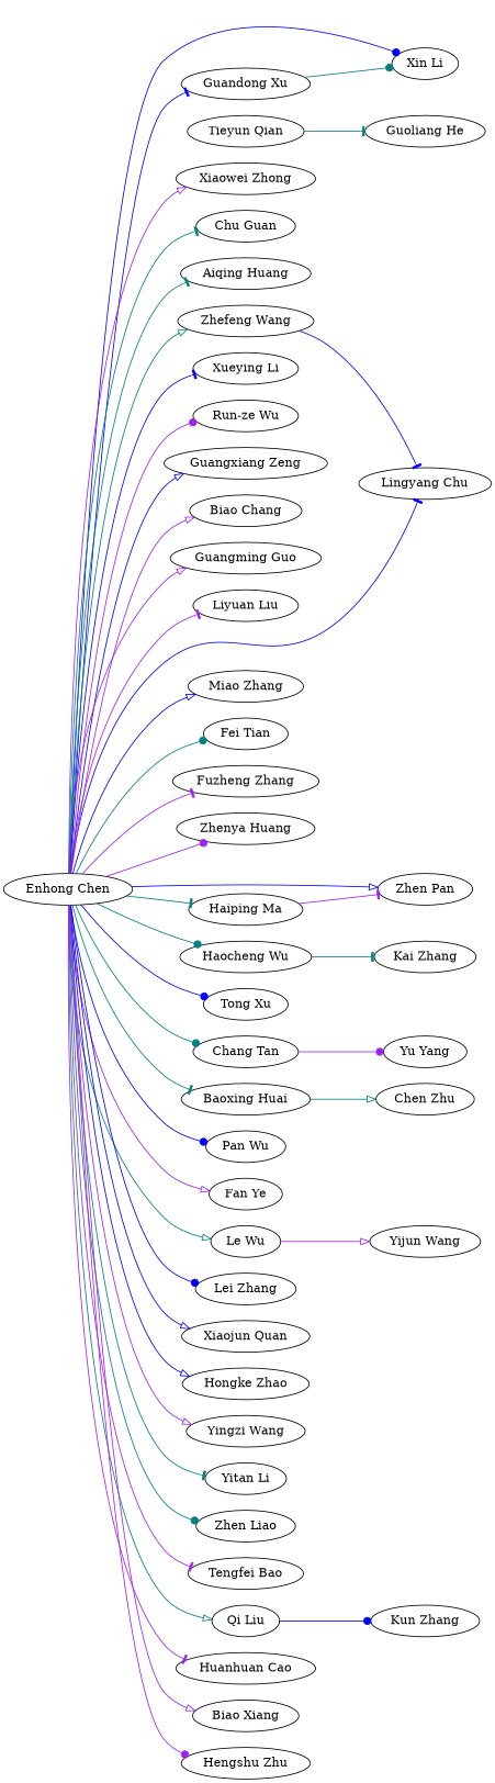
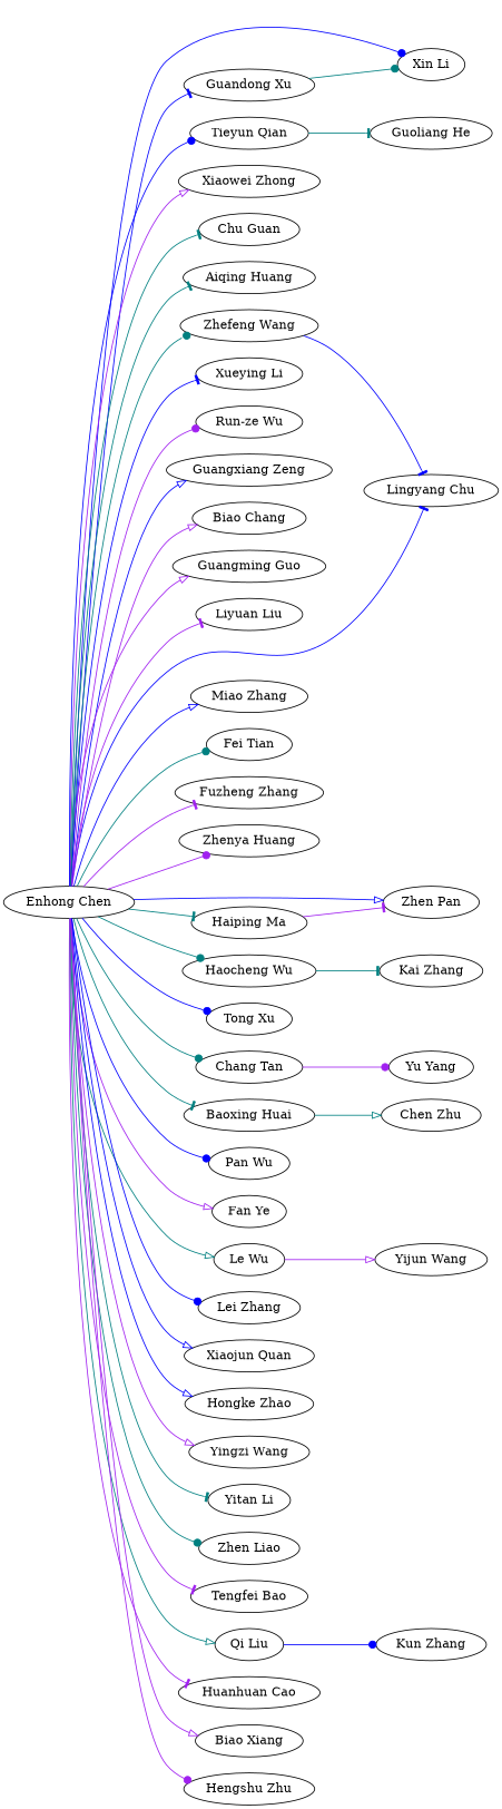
  strict digraph {
    rankdir=LR
    edge [arrowhead=tee color=purple]
    "Enhong Chen"
    "Xin Li"
    "Lingyang Chu"
    "Guandong Xu"
    "Xiaowei Zhong"
    "Chu Guan"
    "Aiqing Huang"
    "Zhen Pan"
    "Xueying Li"
    "Run-ze Wu"
    "Guangxiang Zeng"
    "Biao Chang"
    "Guangming Guo"
    "Liyuan Liu"
    "Tieyun Qian"
    "Miao Zhang"
    "Fei Tian"
    "Fuzheng Zhang"
    "Zhenya Huang"
    "Haocheng Wu"
    "Chang Tan"
    "Baoxing Huai"
    "Tong Xu"
    "Le Wu"
    "Haiping Ma"
    n26 [label="Pan Wu"]
    "Fan Ye"
    "Zhefeng Wang"
    "Lei Zhang"
    "Xiaojun Quan"
    "Hongke Zhao"
    "Yingzi Wang"
    "Yitan Li"
    "Zhen Liao"
    "Tengfei Bao"
    "Qi Liu"
    "Huanhuan Cao"
    "Biao Xiang"
    "Hengshu Zhu"
    "Guoliang He"
    "Kai Zhang"
    "Yu Yang"
    "Chen Zhu"
    "Yijun Wang"
    "Kun Zhang"
    "Enhong Chen" -> "Xin Li" [arrowhead=dot color=blue]
    "Enhong Chen" -> "Lingyang Chu" [color=blue]
    "Enhong Chen" -> "Guandong Xu" [color=blue]
    "Enhong Chen" -> "Xiaowei Zhong" [arrowhead=onormal]
    "Enhong Chen" -> "Chu Guan" [color=teal]
    "Enhong Chen" -> "Aiqing Huang" [color=teal]
    "Enhong Chen" -> "Zhen Pan" [arrowhead=onormal color=blue]
    "Enhong Chen" -> "Xueying Li" [color=blue]
    "Enhong Chen" -> "Run-ze Wu" [arrowhead=dot]
    "Enhong Chen" -> "Guangxiang Zeng" [arrowhead=onormal color=blue]
    "Enhong Chen" -> "Biao Chang" [arrowhead=onormal]
    "Enhong Chen" -> "Guangming Guo" [arrowhead=onormal]
    "Enhong Chen" -> "Liyuan Liu"
+   "Enhong Chen" -> "Tieyun Qian" [arrowhead=dot color=blue]
    "Enhong Chen" -> "Miao Zhang" [arrowhead=onormal color=blue]
    "Enhong Chen" -> "Fei Tian" [arrowhead=dot color=teal]
    "Enhong Chen" -> "Fuzheng Zhang"
    "Enhong Chen" -> "Zhenya Huang" [arrowhead=dot]
    "Enhong Chen" -> "Haocheng Wu" [arrowhead=dot color=teal]
    "Enhong Chen" -> "Chang Tan" [arrowhead=dot color=teal]
    "Enhong Chen" -> "Baoxing Huai" [color=teal]
    "Enhong Chen" -> "Tong Xu" [arrowhead=dot color=blue]
    "Enhong Chen" -> "Le Wu" [arrowhead=onormal color=teal]
    "Enhong Chen" -> "Haiping Ma" [color=teal]
    "Enhong Chen" -> n26 [arrowhead=dot color=blue]
    "Enhong Chen" -> "Fan Ye" [arrowhead=onormal]
-   "Enhong Chen" -> "Zhefeng Wang" [arrowhead=onormal color=teal]
+   "Enhong Chen" -> "Zhefeng Wang" [arrowhead=dot color=teal]
    "Enhong Chen" -> "Lei Zhang" [arrowhead=dot color=blue]
    "Enhong Chen" -> "Xiaojun Quan" [arrowhead=onormal color=blue]
    "Enhong Chen" -> "Hongke Zhao" [arrowhead=onormal color=blue]
    "Enhong Chen" -> "Yingzi Wang" [arrowhead=onormal]
    "Enhong Chen" -> "Yitan Li" [color=teal]
    "Enhong Chen" -> "Zhen Liao" [arrowhead=dot color=teal]
    "Enhong Chen" -> "Tengfei Bao"
    "Enhong Chen" -> "Qi Liu" [arrowhead=onormal color=teal]
    "Enhong Chen" -> "Huanhuan Cao"
    "Enhong Chen" -> "Biao Xiang" [arrowhead=onormal]
    "Enhong Chen" -> "Hengshu Zhu" [arrowhead=dot]
    "Guandong Xu" -> "Xin Li" [arrowhead=dot color=teal]
    "Tieyun Qian" -> "Guoliang He" [color=teal]
    "Haocheng Wu" -> "Kai Zhang" [color=teal]
    "Chang Tan" -> "Yu Yang" [arrowhead=dot]
    "Baoxing Huai" -> "Chen Zhu" [arrowhead=onormal color=teal]
    "Le Wu" -> "Yijun Wang" [arrowhead=onormal]
    "Haiping Ma" -> "Zhen Pan"
    "Zhefeng Wang" -> "Lingyang Chu" [color=blue]
    "Qi Liu" -> "Kun Zhang" [arrowhead=dot color=blue]
  }
